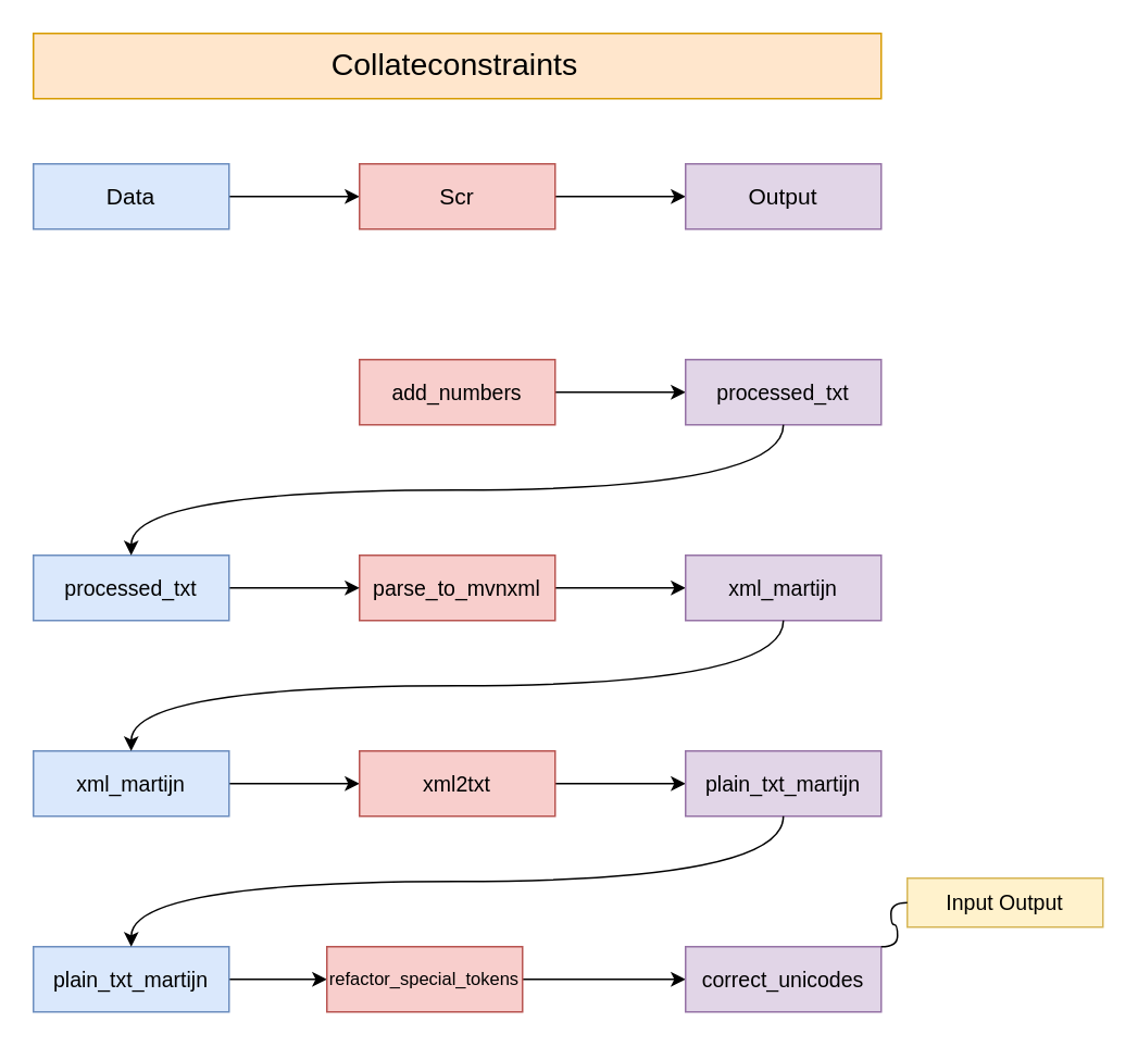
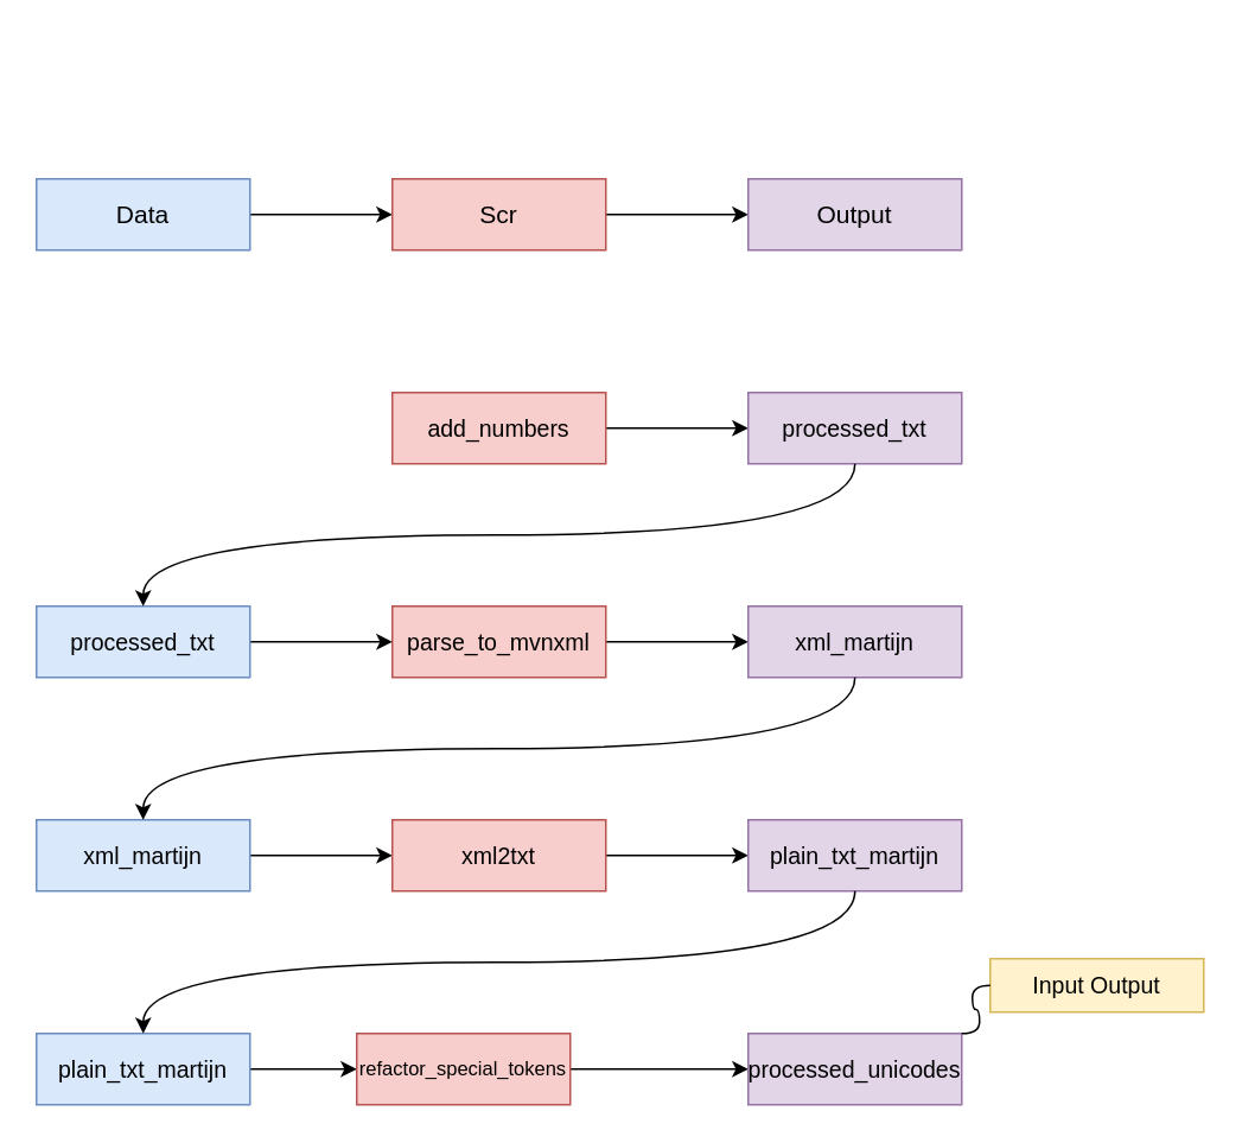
  <mxCell id="0" />
  <mxCell id="1" parent="0" />
  <mxCell id="2" value="" style="edgeStyle=orthogonalEdgeStyle;rounded=0;orthogonalLoop=1;jettySize=auto;html=1;curved=1;" edge="1" parent="1" source="3" target="11"><mxGeometry relative="1" as="geometry" /></mxCell>
  <mxCell id="3" value="Data" style="rounded=0;whiteSpace=wrap;html=1;fontSize=14;glass=0;strokeWidth=1;shadow=0;fillColor=#dae8fc;strokeColor=#6c8ebf;gradientColor=none;" parent="1" vertex="1"><mxGeometry x="20" y="100" width="120" height="40" as="geometry" /></mxCell>
  <mxCell id="4" value="" style="edgeStyle=orthogonalEdgeStyle;rounded=0;orthogonalLoop=1;jettySize=auto;html=1;curved=1;" edge="1" parent="1" source="5" target="13"><mxGeometry relative="1" as="geometry" /></mxCell>
  <mxCell id="5" value="add_numbers" style="rounded=0;whiteSpace=wrap;html=1;fontSize=13;glass=0;strokeWidth=1;shadow=0;fillColor=#f8cecc;strokeColor=#b85450;" parent="1" vertex="1"><mxGeometry x="220" y="220" width="120" height="40" as="geometry" /></mxCell>
  <mxCell id="6" value="" style="edgeStyle=orthogonalEdgeStyle;rounded=0;orthogonalLoop=1;jettySize=auto;html=1;strokeColor=#000000;curved=1;" edge="1" parent="1" source="7" target="18"><mxGeometry relative="1" as="geometry" /></mxCell>
  <mxCell id="7" value="xml_martijn" style="rounded=0;whiteSpace=wrap;html=1;fontSize=13;glass=0;strokeWidth=1;shadow=0;fillColor=#dae8fc;strokeColor=#6c8ebf;" parent="1" vertex="1"><mxGeometry x="20" y="460" width="120" height="40" as="geometry" /></mxCell>
  <mxCell id="8" value="" style="edgeStyle=orthogonalEdgeStyle;rounded=0;orthogonalLoop=1;jettySize=auto;html=1;strokeColor=#000000;curved=1;" edge="1" parent="1" source="9" target="16"><mxGeometry relative="1" as="geometry" /></mxCell>
  <mxCell id="9" value="parse_to_mvnxml" style="rounded=0;whiteSpace=wrap;html=1;fontSize=13;glass=0;strokeWidth=1;shadow=0;fillColor=#f8cecc;strokeColor=#b85450;" parent="1" vertex="1"><mxGeometry x="220" y="340" width="120" height="40" as="geometry" /></mxCell>
  <mxCell id="10" value="" style="edgeStyle=orthogonalEdgeStyle;rounded=0;orthogonalLoop=1;jettySize=auto;html=1;curved=1;" edge="1" parent="1" source="11" target="12"><mxGeometry relative="1" as="geometry" /></mxCell>
  <mxCell id="11" value="Scr" style="whiteSpace=wrap;html=1;rounded=0;glass=0;strokeWidth=1;shadow=0;fillColor=#f8cecc;strokeColor=#b85450;fontSize=14;" vertex="1" parent="1"><mxGeometry x="220" y="100" width="120" height="40" as="geometry" /></mxCell>
  <mxCell id="12" value="Output" style="whiteSpace=wrap;html=1;rounded=0;glass=0;strokeWidth=1;shadow=0;fillColor=#e1d5e7;strokeColor=#9673a6;fontSize=14;" vertex="1" parent="1"><mxGeometry x="420" y="100" width="120" height="40" as="geometry" /></mxCell>
  <mxCell id="13" value="processed_txt" style="whiteSpace=wrap;html=1;fillColor=#e1d5e7;strokeColor=#9673a6;rounded=0;glass=0;strokeWidth=1;shadow=0;fontSize=13;" vertex="1" parent="1"><mxGeometry x="420" y="220" width="120" height="40" as="geometry" /></mxCell>
  <mxCell id="14" value="" style="edgeStyle=orthogonalEdgeStyle;rounded=0;orthogonalLoop=1;jettySize=auto;html=1;strokeColor=#000000;curved=1;" edge="1" parent="1" source="15" target="9"><mxGeometry relative="1" as="geometry" /></mxCell>
  <mxCell id="15" value="processed_txt" style="rounded=0;whiteSpace=wrap;html=1;fillColor=#dae8fc;strokeColor=#6c8ebf;fontSize=13;" vertex="1" parent="1"><mxGeometry x="20" y="340" width="120" height="40" as="geometry" /></mxCell>
  <mxCell id="16" value="xml_martijn" style="whiteSpace=wrap;html=1;rounded=0;glass=0;strokeWidth=1;shadow=0;fillColor=#e1d5e7;strokeColor=#9673a6;fontSize=13;" vertex="1" parent="1"><mxGeometry x="420" y="340" width="120" height="40" as="geometry" /></mxCell>
  <mxCell id="17" value="" style="edgeStyle=orthogonalEdgeStyle;rounded=0;orthogonalLoop=1;jettySize=auto;html=1;strokeColor=#000000;curved=1;" edge="1" parent="1" source="18" target="19"><mxGeometry relative="1" as="geometry" /></mxCell>
  <mxCell id="18" value="xml2txt" style="whiteSpace=wrap;html=1;fillColor=#f8cecc;strokeColor=#b85450;rounded=0;glass=0;strokeWidth=1;shadow=0;fontSize=13;" vertex="1" parent="1"><mxGeometry x="220" y="460" width="120" height="40" as="geometry" /></mxCell>
  <mxCell id="19" value="plain_txt_martijn" style="whiteSpace=wrap;html=1;fillColor=#e1d5e7;strokeColor=#9673a6;rounded=0;glass=0;strokeWidth=1;shadow=0;fontSize=13;" vertex="1" parent="1"><mxGeometry x="420" y="460" width="120" height="40" as="geometry" /></mxCell>
  <mxCell id="20" value="" style="edgeStyle=orthogonalEdgeStyle;rounded=0;orthogonalLoop=1;jettySize=auto;html=1;strokeColor=#000000;curved=1;" edge="1" parent="1" source="21" target="23"><mxGeometry relative="1" as="geometry" /></mxCell>
  <mxCell id="21" value="plain_txt_martijn" style="rounded=0;whiteSpace=wrap;html=1;fillColor=#dae8fc;strokeColor=#6c8ebf;fontSize=13;" vertex="1" parent="1"><mxGeometry x="20" y="580" width="120" height="40" as="geometry" /></mxCell>
  <mxCell id="22" value="" style="edgeStyle=orthogonalEdgeStyle;rounded=0;orthogonalLoop=1;jettySize=auto;html=1;strokeColor=#000000;curved=1;" edge="1" parent="1" source="23" target="24"><mxGeometry relative="1" as="geometry" /></mxCell>
  <mxCell id="23" value="refactor_special_tokens" style="whiteSpace=wrap;html=1;rounded=0;fillColor=#f8cecc;strokeColor=#b85450;fontSize=11;" vertex="1" parent="1"><mxGeometry x="200" y="580" width="120" height="40" as="geometry" /></mxCell>
- <mxCell id="24" value="correct_unicodes" style="whiteSpace=wrap;html=1;rounded=0;fillColor=#e1d5e7;strokeColor=#9673a6;fontSize=13;" vertex="1" parent="1"><mxGeometry x="420" y="580" width="120" height="40" as="geometry" /></mxCell>
+ <mxCell id="24" value="processed_unicodes" style="whiteSpace=wrap;html=1;rounded=0;fillColor=#e1d5e7;strokeColor=#9673a6;fontSize=13;" vertex="1" parent="1"><mxGeometry x="420" y="580" width="120" height="40" as="geometry" /></mxCell>
  <mxCell id="25" style="edgeStyle=orthogonalEdgeStyle;rounded=0;orthogonalLoop=1;jettySize=auto;html=1;exitX=0.5;exitY=1;exitDx=0;exitDy=0;fontSize=10;strokeColor=#000000;curved=1;" edge="1" parent="1" source="3" target="3"><mxGeometry relative="1" as="geometry" /></mxCell>
- <mxCell id="26" value="&lt;font style=&quot;font-size: 19px;&quot;&gt;Collateconstraints&lt;/font&gt;&amp;nbsp;" style="rounded=0;whiteSpace=wrap;html=1;fontSize=10;fillColor=#ffe6cc;strokeColor=#d79b00;" vertex="1" parent="1"><mxGeometry x="20" y="20" width="520" height="40" as="geometry" /></mxCell>
  <mxCell id="27" style="edgeStyle=orthogonalEdgeStyle;rounded=0;orthogonalLoop=1;jettySize=auto;html=1;entryX=0.5;entryY=0;entryDx=0;entryDy=0;fontSize=19;strokeColor=#000000;curved=1;" edge="1" parent="1" source="13"><mxGeometry relative="1" as="geometry"><mxPoint x="479.97" y="300" as="sourcePoint" /><mxPoint x="79.97" y="340" as="targetPoint" /><Array as="points"><mxPoint x="480" y="300" /><mxPoint x="80" y="300" /></Array></mxGeometry></mxCell>
  <mxCell id="28" style="edgeStyle=orthogonalEdgeStyle;rounded=0;orthogonalLoop=1;jettySize=auto;html=1;exitX=0.5;exitY=1;exitDx=0;exitDy=0;entryX=0.5;entryY=0;entryDx=0;entryDy=0;fontSize=19;strokeColor=#000000;curved=1;" edge="1" parent="1" source="16"><mxGeometry relative="1" as="geometry"><mxPoint x="479.97" y="420" as="sourcePoint" /><mxPoint x="79.97" y="460" as="targetPoint" /><Array as="points"><mxPoint x="480" y="420" /><mxPoint x="80" y="420" /></Array></mxGeometry></mxCell>
  <mxCell id="29" style="edgeStyle=orthogonalEdgeStyle;rounded=0;orthogonalLoop=1;jettySize=auto;html=1;exitX=0.5;exitY=1;exitDx=0;exitDy=0;entryX=0.5;entryY=0;entryDx=0;entryDy=0;fontSize=19;strokeColor=#000000;curved=1;" edge="1" parent="1" target="21"><mxGeometry relative="1" as="geometry"><mxPoint x="479.97" y="500" as="sourcePoint" /><mxPoint x="79.97" y="540" as="targetPoint" /><Array as="points"><mxPoint x="480" y="540" /><mxPoint x="80" y="540" /></Array></mxGeometry></mxCell>
  <mxCell id="30" value="Input Output" style="whiteSpace=wrap;html=1;rounded=0;arcSize=50;align=center;verticalAlign=middle;strokeWidth=1;autosize=1;spacing=4;treeFolding=1;treeMoving=1;newEdgeStyle={&quot;edgeStyle&quot;:&quot;entityRelationEdgeStyle&quot;,&quot;startArrow&quot;:&quot;none&quot;,&quot;endArrow&quot;:&quot;none&quot;,&quot;segment&quot;:10,&quot;curved&quot;:1};fontSize=13;fillColor=#fff2cc;strokeColor=#d6b656;" vertex="1" parent="1"><mxGeometry x="556" y="538" width="120" height="30" as="geometry" /></mxCell>
  <mxCell id="31" value="" style="edgeStyle=entityRelationEdgeStyle;startArrow=none;endArrow=none;segment=10;curved=1;rounded=0;fontSize=13;strokeColor=#000000;" edge="1" target="30" parent="1"><mxGeometry relative="1" as="geometry"><mxPoint x="540" y="580" as="sourcePoint" /></mxGeometry></mxCell>
